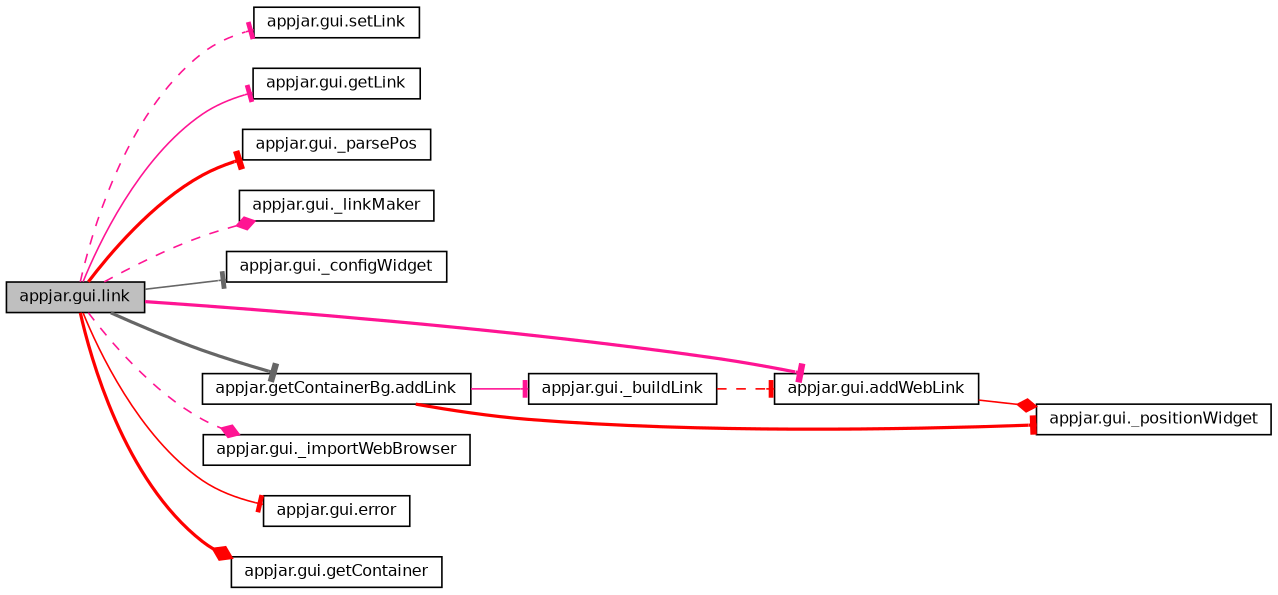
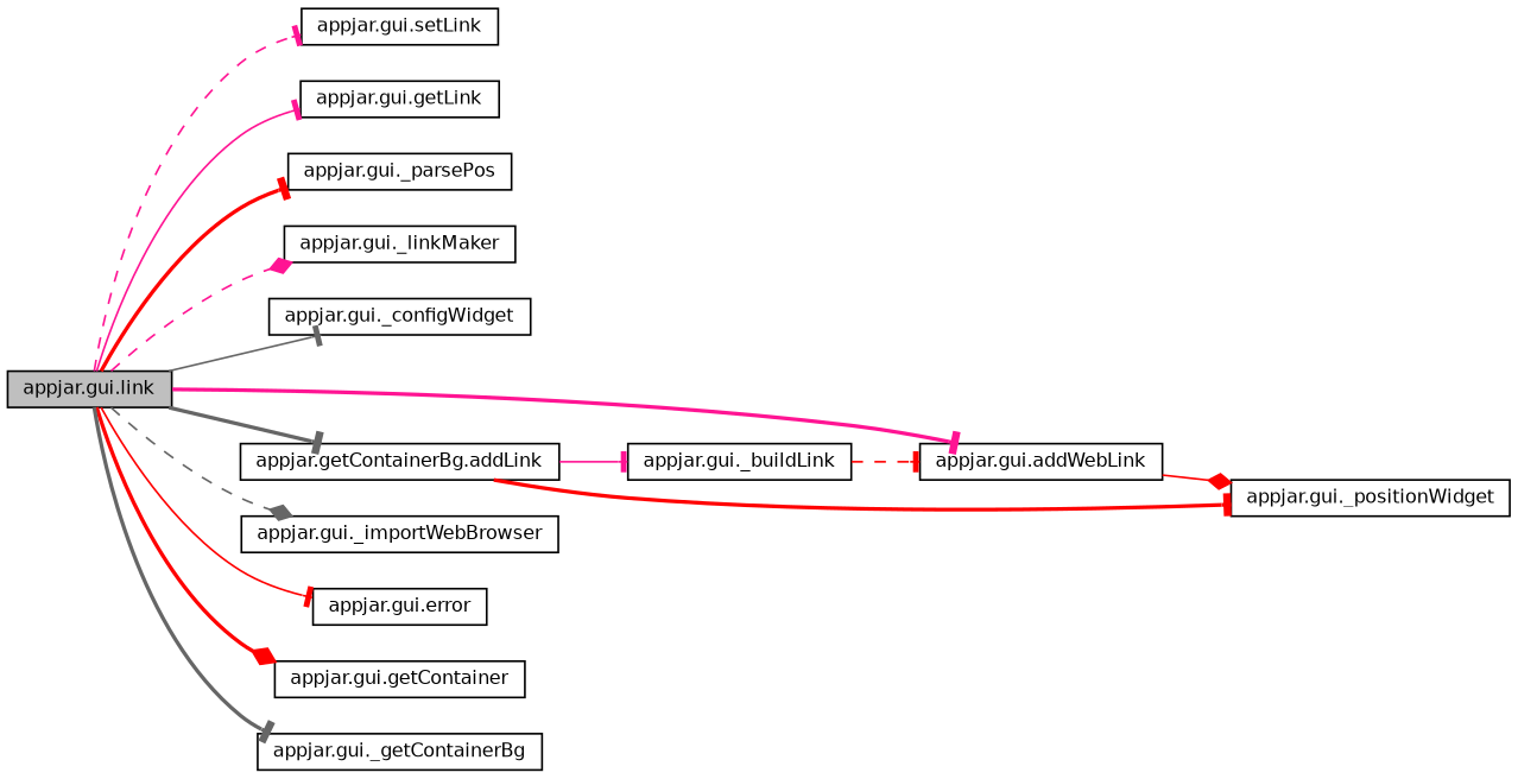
  digraph {
    fontname="DejaVu Sans"
    rankdir=LR
    node [color=black fillcolor=white fontname="DejaVu Sans" fontsize=10 shape=record style=filled]
    edge [arrowhead=tee color=red fontname="DejaVu Sans" fontsize=10 labelfontname=Helvetica labelfontsize=10 style=bold]
    n1 [fillcolor=grey75 fontcolor=black height=0.2 label="appjar.gui.link" width=0.4]
    n2 [height=0.2 label="appjar.gui.setLink" width=0.4]
    n3 [height=0.2 label="appjar.gui.getLink" width=0.4]
    n4 [height=0.2 label="appjar.gui._parsePos" width=0.4]
    n5 [height=0.2 label="appjar.gui._linkMaker" width=0.4]
    n6 [height=0.2 label="appjar.gui._configWidget" width=0.4]
    n7 [height=0.2 label="appjar.gui.addWebLink" width=0.4]
    n8 [height=0.2 label="appjar.getContainerBg.addLink" width=0.4]
    n9 [height=0.2 label="appjar.gui._importWebBrowser" width=0.4]
    n10 [height=0.2 label="appjar.gui.error" width=0.4]
    n11 [height=0.2 label="appjar.gui.getContainer" width=0.4]
+   n12 [height=0.2 label="appjar.gui._getContainerBg" width=0.4]
    n13 [height=0.2 label="appjar.gui._positionWidget" width=0.4]
    n14 [height=0.2 label="appjar.gui._buildLink" width=0.4]
    n1 -> n2 [color=deeppink style=dashed]
    n1 -> n3 [color=deeppink style=solid]
    n1 -> n4
    n1 -> n5 [arrowhead=diamond color=deeppink style=dashed]
    n1 -> n6 [color=gray40 style=solid]
    n1 -> n7 [color=deeppink]
    n1 -> n8 [color=gray40]
-   n1 -> n9 [arrowhead=diamond color=deeppink style=dashed]
+   n1 -> n9 [arrowhead=diamond color=gray40 style=dashed]
    n1 -> n10 [style=solid]
    n1 -> n11 [arrowhead=diamond]
+   n1 -> n12 [color=gray40]
    n7 -> n13 [arrowhead=diamond style=solid]
    n8 -> n13
    n8 -> n14 [color=deeppink style=solid]
    n14 -> n7 [style=dashed]
  }
